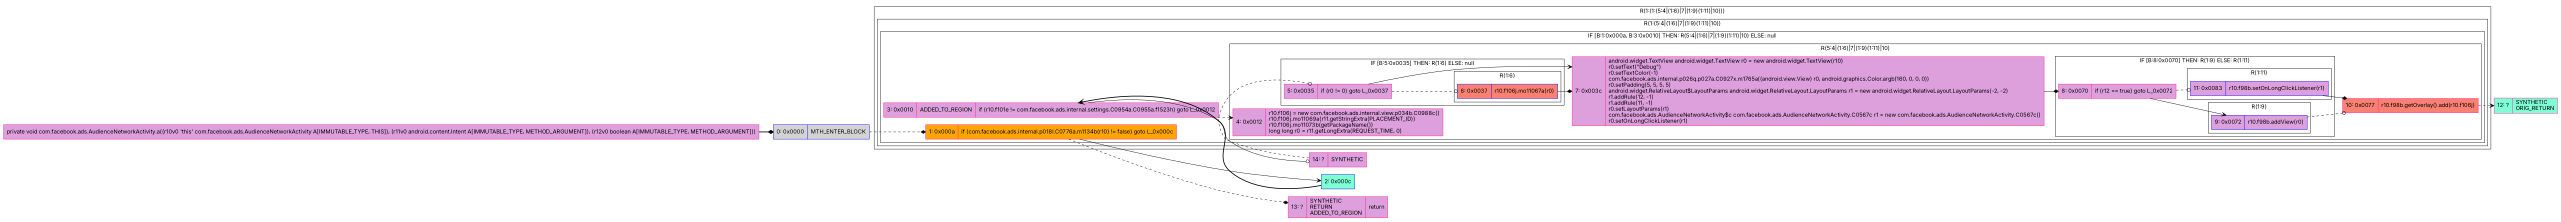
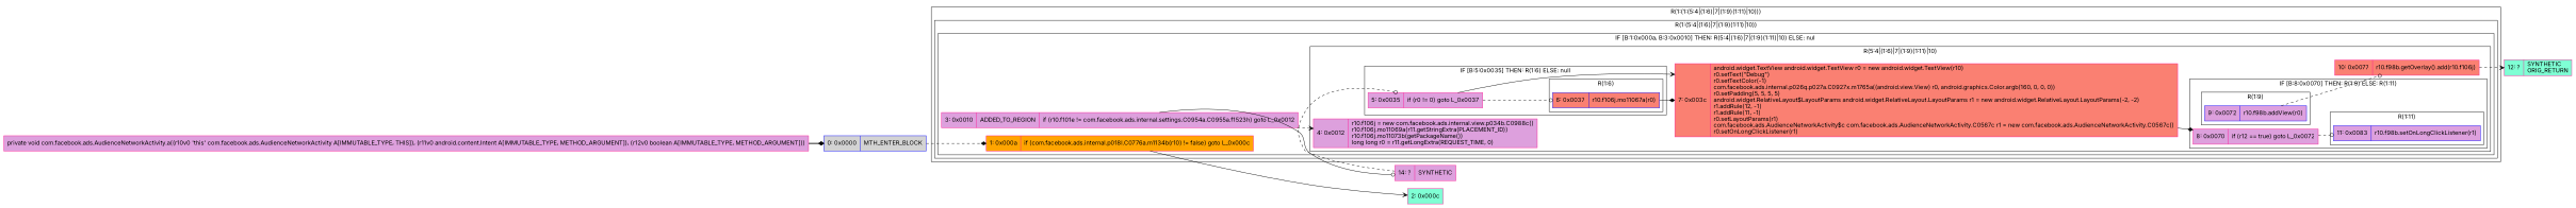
  digraph {
    fontname=Inter
    rankdir=LR
    node [color=deeppink fillcolor=plum fontname=Inter shape=record style=filled]
    edge [arrowhead=diamond fontname=Inter style=dashed]
    n1 [color=blue fillcolor=salmon label="{6\:\ 0x0037|r10.f106j.mo11067a(r0)\l}"]
    n2 [label="{5\:\ 0x0035|if (r0 != 0) goto L_0x0037\l}"]
    n3 [color=blue label="{9\:\ 0x0072|r10.f98b.addView(r0)\l}"]
    n4 [color=blue label="{11\:\ 0x0083|r10.f98b.setOnLongClickListener(r1)\l}"]
    n5 [label="{8\:\ 0x0070|if (r12 == true) goto L_0x0072\l}"]
    n6 [label="{4\:\ 0x0012|r10.f106j = new com.facebook.ads.internal.view.p034b.C0988c()\lr10.f106j.mo11069a(r11.getStringExtra(PLACEMENT_ID))\lr10.f106j.mo11073b(getPackageName())\llong long r0 = r11.getLongExtra(REQUEST_TIME, 0)\l}"]
-   n7 [label="{7\:\ 0x003c|android.widget.TextView android.widget.TextView r0 = new android.widget.TextView(r10)\lr0.setText(\"Debug\")\lr0.setTextColor(\-1)\lcom.facebook.ads.internal.p026q.p027a.C0927x.m1765a((android.view.View) r0, android.graphics.Color.argb(160, 0, 0, 0))\lr0.setPadding(5, 5, 5, 5)\landroid.widget.RelativeLayout$LayoutParams android.widget.RelativeLayout.LayoutParams r1 = new android.widget.RelativeLayout.LayoutParams(\-2, \-2)\lr1.addRule(12, \-1)\lr1.addRule(11, \-1)\lr0.setLayoutParams(r1)\lcom.facebook.ads.AudienceNetworkActivity$c com.facebook.ads.AudienceNetworkActivity.C0567c r1 = new com.facebook.ads.AudienceNetworkActivity.C0567c()\lr0.setOnLongClickListener(r1)\l}"]
+   n7 [fillcolor=salmon label="{7\:\ 0x003c|android.widget.TextView android.widget.TextView r0 = new android.widget.TextView(r10)\lr0.setText(\"Debug\")\lr0.setTextColor(\-1)\lcom.facebook.ads.internal.p026q.p027a.C0927x.m1765a((android.view.View) r0, android.graphics.Color.argb(160, 0, 0, 0))\lr0.setPadding(5, 5, 5, 5)\landroid.widget.RelativeLayout$LayoutParams android.widget.RelativeLayout.LayoutParams r1 = new android.widget.RelativeLayout.LayoutParams(\-2, \-2)\lr1.addRule(12, \-1)\lr1.addRule(11, \-1)\lr0.setLayoutParams(r1)\lcom.facebook.ads.AudienceNetworkActivity$c com.facebook.ads.AudienceNetworkActivity.C0567c r1 = new com.facebook.ads.AudienceNetworkActivity.C0567c()\lr0.setOnLongClickListener(r1)\l}"]
    n8 [fillcolor=salmon label="{10\:\ 0x0077|r10.f98b.getOverlay().add(r10.f106j)\l}"]
    n9 [fillcolor=orange label="{1\:\ 0x000a|if (com.facebook.ads.internal.p018l.C0776a.m1134b(r10) != false) goto L_0x000c\l}"]
    n10 [label="{3\:\ 0x0010|ADDED_TO_REGION\l|if (r10.f101e != com.facebook.ads.internal.settings.C0954a.C0955a.f1523h) goto L_0x0012\l}"]
    n11 [fillcolor=aquamarine label="{12\:\ ?|SYNTHETIC\lORIG_RETURN\l}"]
-   n12 [color=blue fillcolor=aquamarine label="{2\:\ 0x000c}"]
-   n13 [label="{13\:\ ?|SYNTHETIC\lRETURN\lADDED_TO_REGION\l|return\l}"]
+   n12 [fillcolor=aquamarine label="{2\:\ 0x000c}"]
    n14 [label="{14\:\ ?|SYNTHETIC\l}"]
    n15 [color=blue fillcolor=lightgrey label="{0\:\ 0x0000|MTH_ENTER_BLOCK\l}"]
    n16 [label="{private void com.facebook.ads.AudienceNetworkActivity.a((r10v0 'this' com.facebook.ads.AudienceNetworkActivity A[IMMUTABLE_TYPE, THIS]), (r11v0 android.content.Intent A[IMMUTABLE_TYPE, METHOD_ARGUMENT]), (r12v0 boolean A[IMMUTABLE_TYPE, METHOD_ARGUMENT])) }"]
    subgraph cluster_1 {
      label="R(1:(1:(5:4|(1:6)|7|(1:9)(1:11)|10)))"
      subgraph cluster_2 {
        label="R(1:(5:4|(1:6)|7|(1:9)(1:11)|10))"
        subgraph cluster_3 {
          label="IF [B:1:0x000a, B:3:0x0010] THEN: R(5:4|(1:6)|7|(1:9)(1:11)|10) ELSE: null"
          n9
          n10
          subgraph cluster_4 {
            label="R(5:4|(1:6)|7|(1:9)(1:11)|10)"
            n6
            n7
            n8
            subgraph cluster_5 {
              label="IF [B:5:0x0035] THEN: R(1:6) ELSE: null"
              n2
              subgraph cluster_6 {
                label="R(1:6)"
                n1
              }
            }
            subgraph cluster_7 {
              label="IF [B:8:0x0070] THEN: R(1:9) ELSE: R(1:11)"
              n5
              subgraph cluster_8 {
                label="R(1:9)"
                n3
              }
              subgraph cluster_9 {
                label="R(1:11)"
                n4
              }
            }
          }
        }
      }
    }
    n1 -> n7 [style=solid]
    n2 -> n1 [arrowhead=odot]
    n2 -> n7 [arrowhead=vee style=solid]
    n3 -> n8 [arrowhead=odot]
-   n4 -> n8 [style=solid]
-   n5 -> n3 [arrowhead=vee style=solid]
    n5 -> n4 [arrowhead=odot]
    n7 -> n5 [style=solid]
    n8 -> n11 [arrowhead=vee]
    n9 -> n12 [arrowhead=vee style=solid]
-   n9 -> n13
    n10 -> n6 [arrowhead=vee]
    n10 -> n14 [arrowhead=odot style=solid]
-   n12 -> n10 [arrowhead=vee style=bold]
    n14 -> n2 [arrowhead=odot]
    n15 -> n9
    n16 -> n15 [style=bold]
  }
